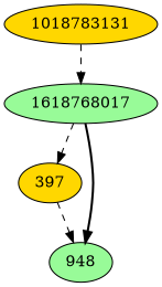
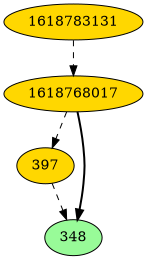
  strict digraph {
    node [fillcolor=gold style=filled]
    edge [arrowhead=normal style=dashed]
    n1 [label=397]
-   1618768017 [fillcolor=palegreen]
-   348 [fillcolor=palegreen label=948]
-   1618783131 [label=1018783131]
+   1618768017
+   348 [fillcolor=palegreen]
+   1618783131
    n1 -> 348
    1618768017 -> n1
    1618768017 -> 348 [style=bold]
    1618783131 -> 1618768017
  }
